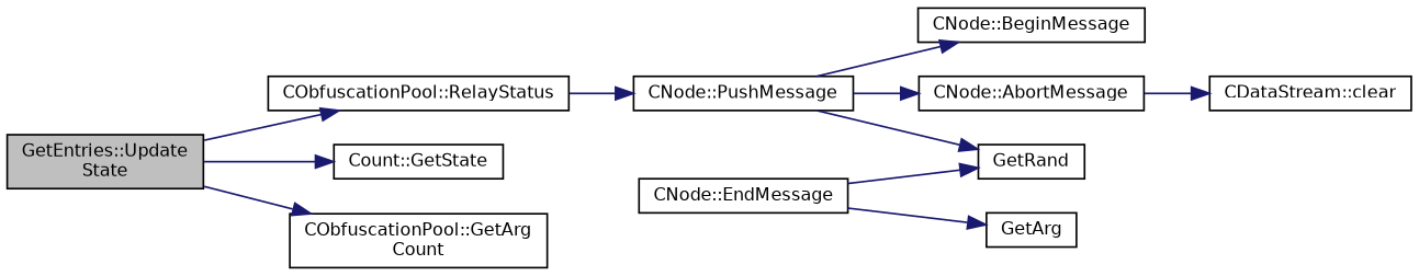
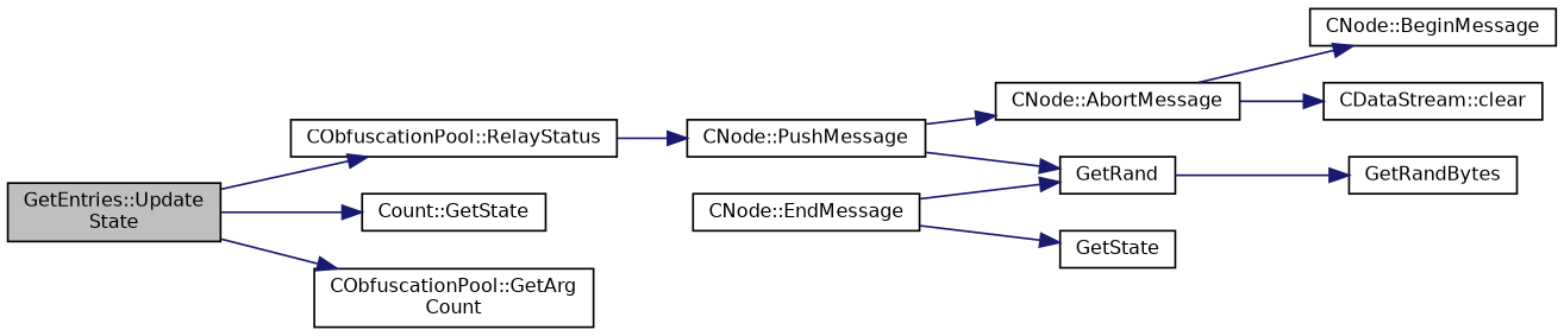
  digraph {
    rankdir=LR
    node [color=black fillcolor=white fontname=Helvetica fontsize=10 shape=record style=filled]
    edge [color=midnightblue fontname=Helvetica fontsize=10 labelfontname=Helvetica labelfontsize=10 style=solid]
    n1 [fillcolor=grey75 fontcolor=black height=0.2 label="GetEntries::Update\lState" width=0.4]
    n2 [height=0.2 label="CObfuscationPool::RelayStatus" width=0.4]
    n3 [height=0.2 label="Count::GetState" width=0.4]
    n4 [height=0.2 label="CObfuscationPool::GetArg\lCount" width=0.4]
    n5 [height=0.2 label="CNode::PushMessage" width=0.4]
    n6 [height=0.2 label="CNode::BeginMessage" width=0.4]
    n7 [height=0.2 label="CNode::AbortMessage" width=0.4]
    n8 [height=0.2 label=GetRand width=0.4]
    n9 [height=0.2 label="CNode::EndMessage" width=0.4]
-   n10 [height=0.2 label=GetArg width=0.4]
+   n10 [height=0.2 label=GetState width=0.4]
    n11 [height=0.2 label="CDataStream::clear" width=0.4]
+   n12 [height=0.2 label=GetRandBytes width=0.4]
    n1 -> n2
    n1 -> n3
    n1 -> n4
    n2 -> n5
-   n5 -> n6
+   n7 -> n6
    n5 -> n7
    n5 -> n8
    n7 -> n11
+   n8 -> n12
    n9 -> n8
    n9 -> n10
  }
